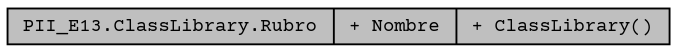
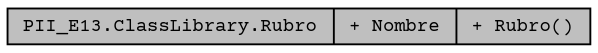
  digraph {
    rankdir=LR
    fontname="Courier Prime"
-   n1 [color=black fillcolor=grey75 fontcolor=black fontname="Courier Prime" fontsize=10 height=0.2 label="{PII_E13.ClassLibrary.Rubro\n|+ Nombre\l|+ ClassLibrary()\l}" shape=record style=filled width=0.4]
+   n1 [color=black fillcolor=grey75 fontcolor=black fontname="Courier Prime" fontsize=10 height=0.2 label="{PII_E13.ClassLibrary.Rubro\n|+ Nombre\l|+ Rubro()\l}" shape=record style=filled width=0.4]
  }
